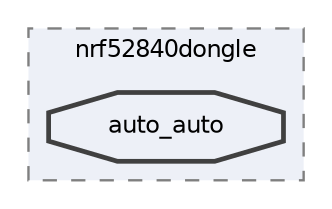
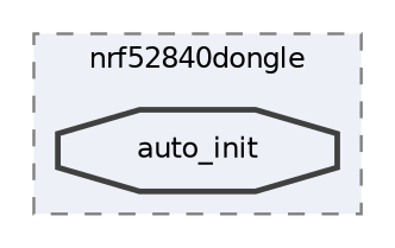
  digraph {
    compound=true
-   n1 [color=grey25 fillcolor="#edf0f7" fontname=Helvetica fontsize=10 height=0.2 label=auto_auto shape=octagon style="filled,bold" width=0.4]
+   n1 [color=grey25 fillcolor="#edf0f7" fontname=Helvetica fontsize=10 height=0.2 label=auto_init shape=octagon style="filled,bold" width=0.4]
    subgraph cluster_1 {
      bgcolor="#edf0f7"
      fontname=Helvetica
      fontsize=10
      label=nrf52840dongle
      pencolor=grey50
      style="filled,dashed"
      n1
    }
  }
